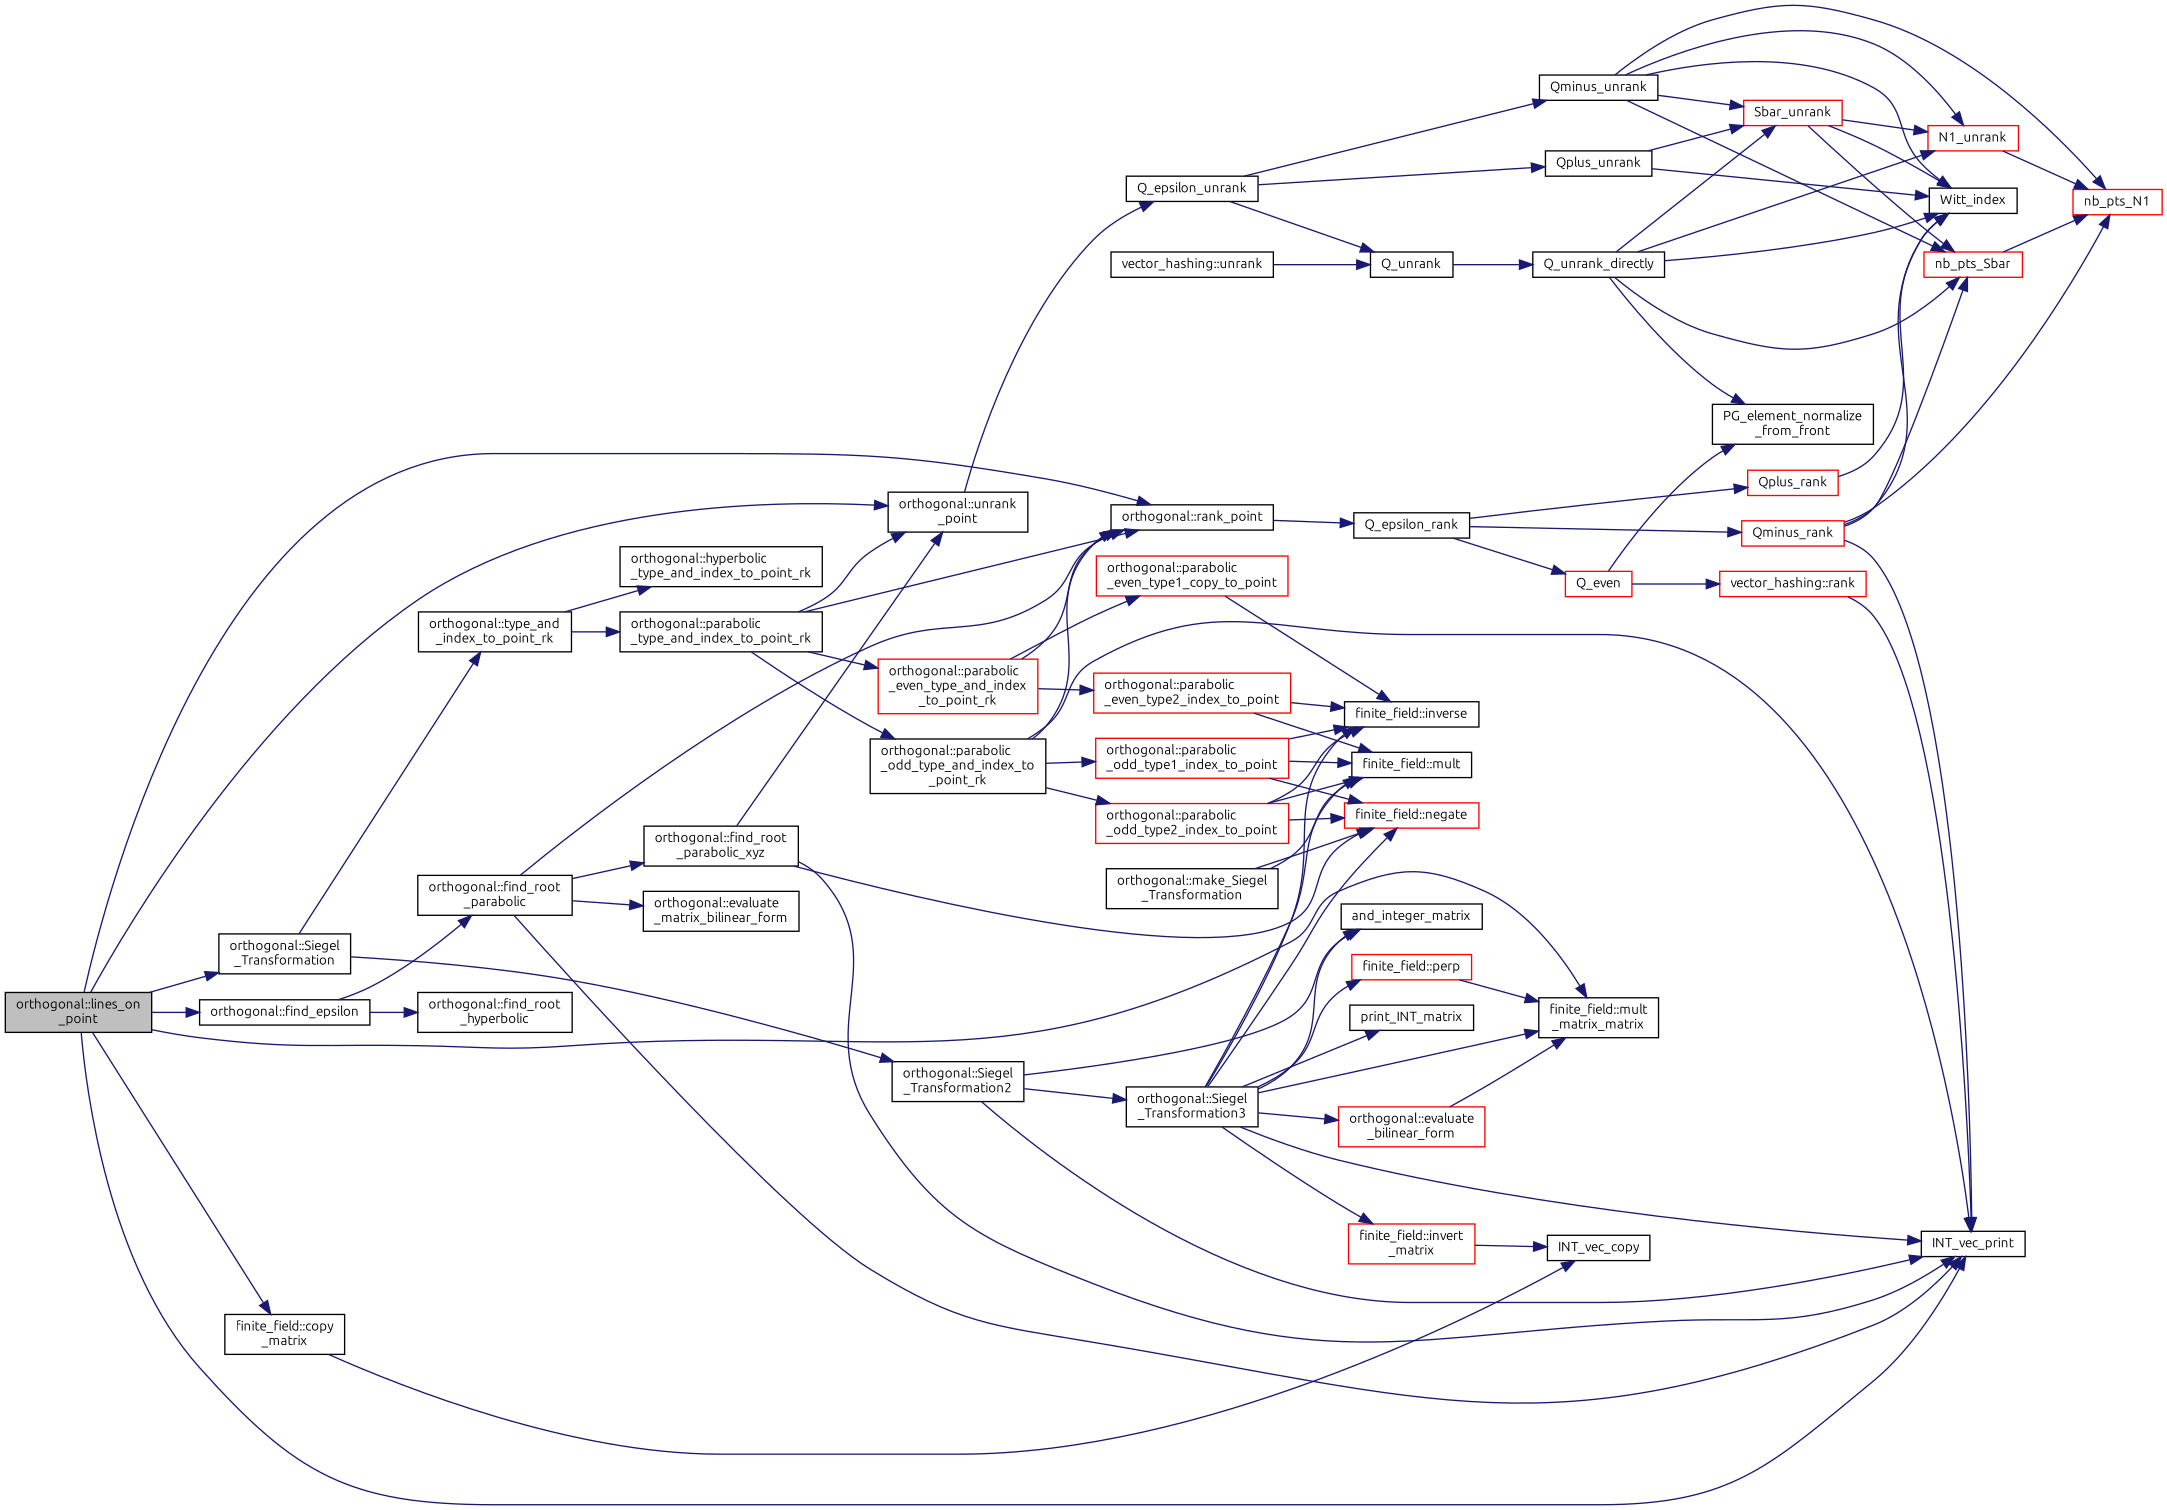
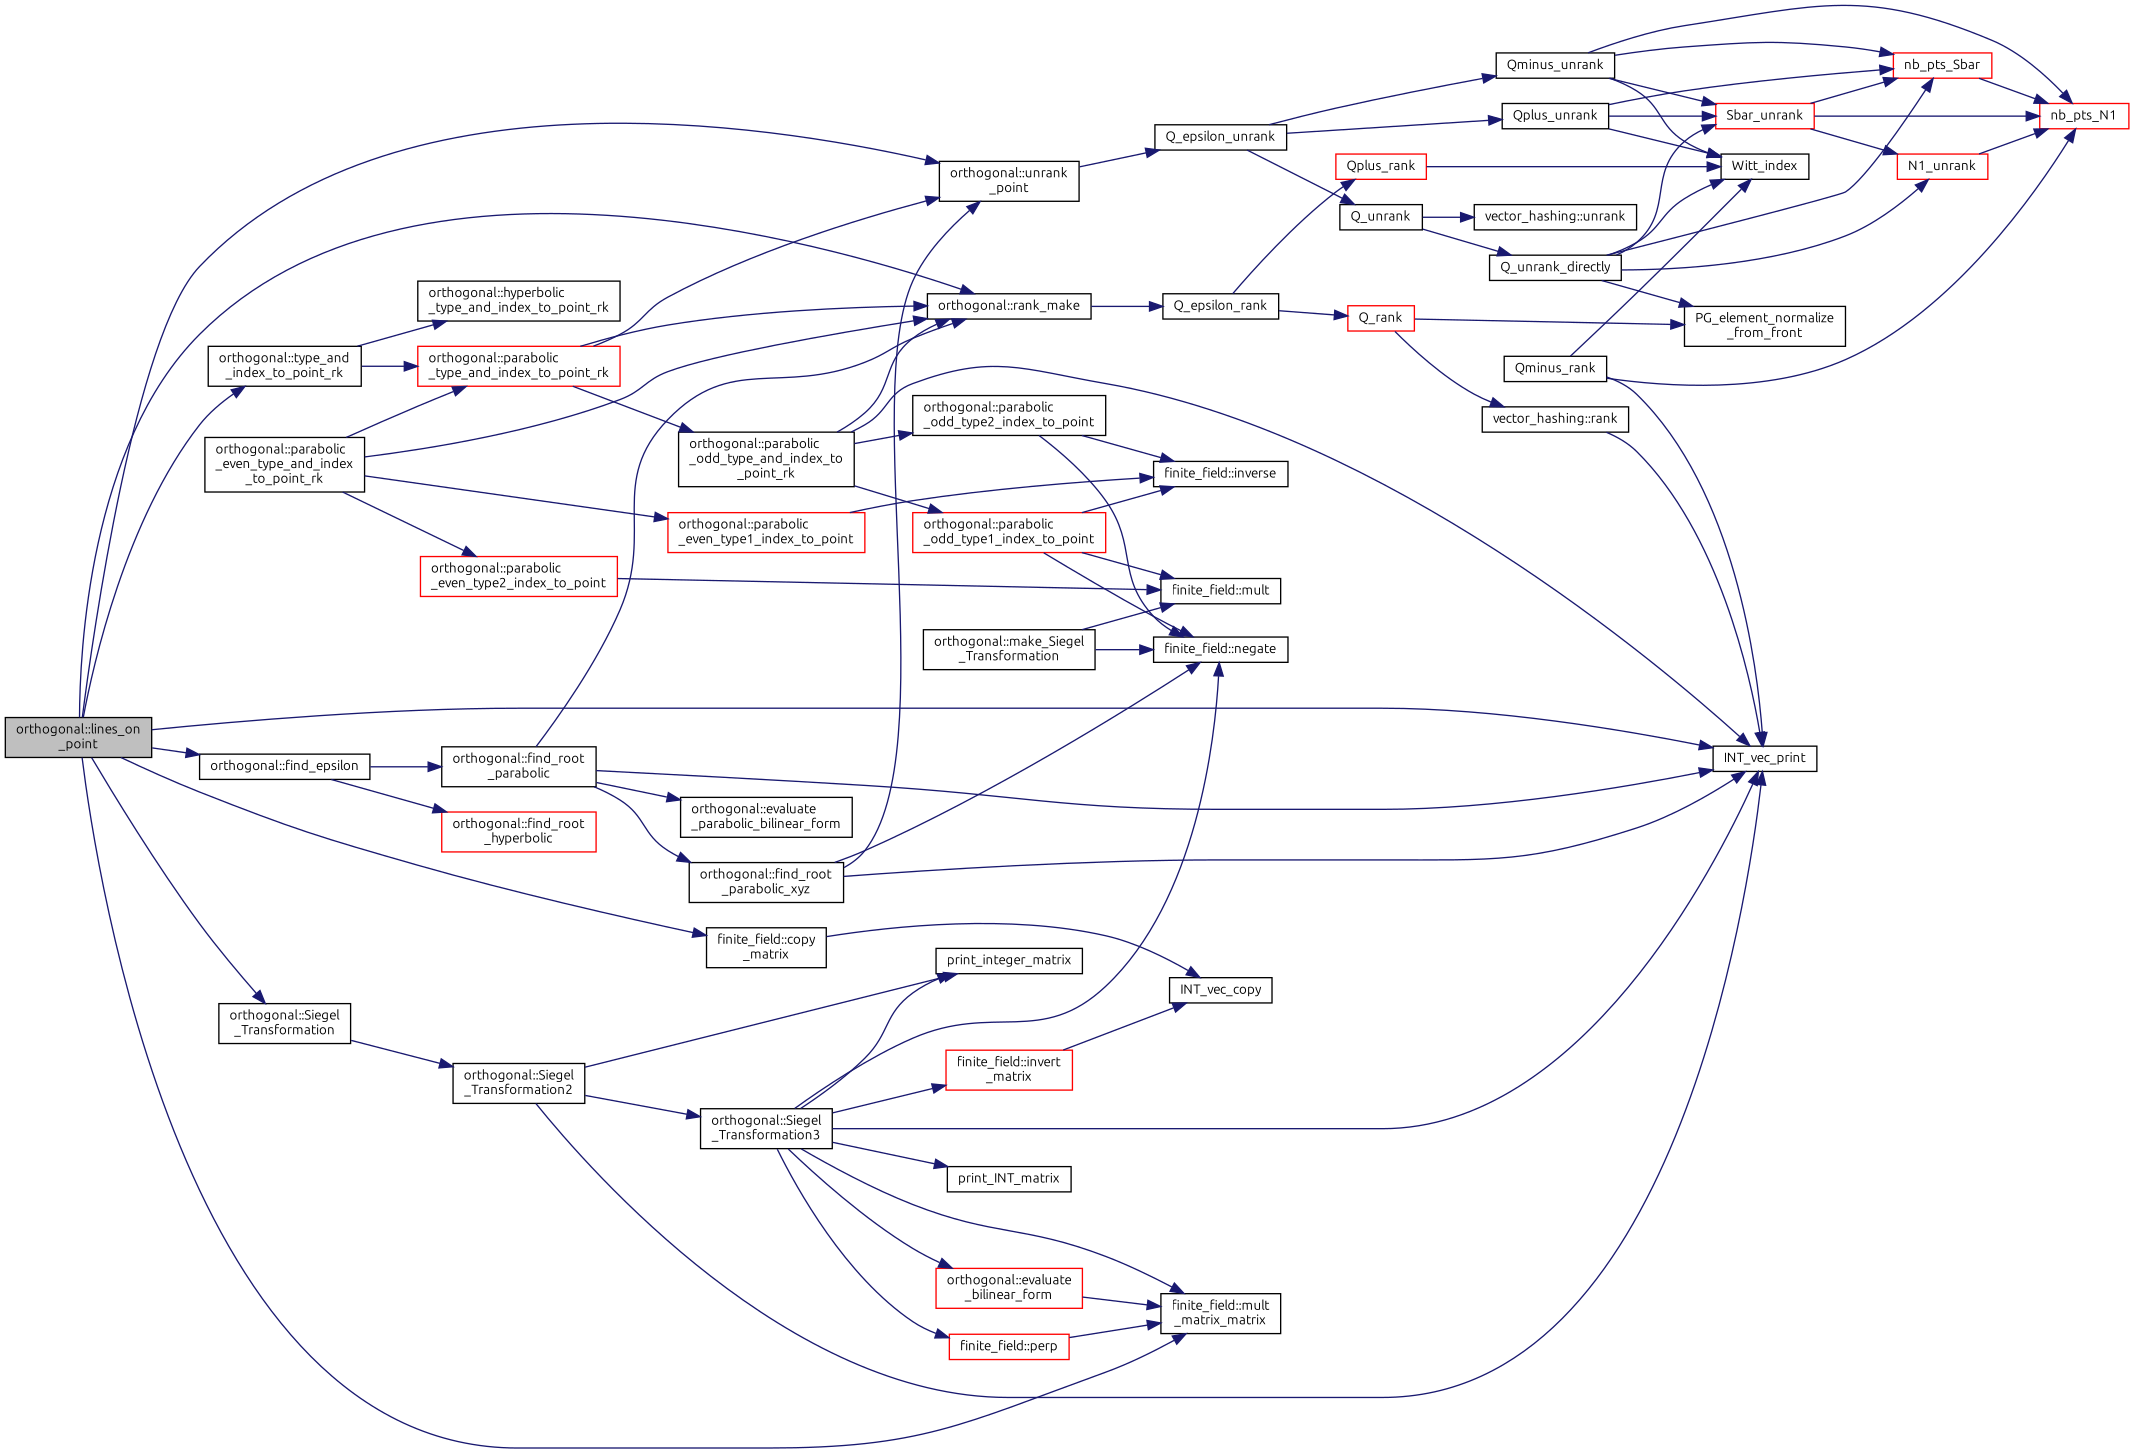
  digraph {
    fontname=Ubuntu
    rankdir=LR
    node [color=black fillcolor=white fontname=Ubuntu fontsize=10 shape=record style=filled]
    edge [color=midnightblue fontname=Ubuntu fontsize=10 labelfontname=Helvetica labelfontsize=10 style=solid]
    n1 [fillcolor=grey75 fontcolor=black height=0.2 label="orthogonal::lines_on\l_point" width=0.4]
    n2 [height=0.2 label="orthogonal::type_and\l_index_to_point_rk" width=0.4]
    n3 [height=0.2 label="orthogonal::unrank\l_point" width=0.4]
-   n4 [height=0.2 label="orthogonal::rank_point" width=0.4]
+   n4 [height=0.2 label="orthogonal::rank_make" width=0.4]
    n5 [height=0.2 label=INT_vec_print width=0.4]
    n6 [height=0.2 label="orthogonal::find_epsilon" width=0.4]
    n7 [height=0.2 label="orthogonal::Siegel\l_Transformation" width=0.4]
    n8 [height=0.2 label="finite_field::mult\l_matrix_matrix" width=0.4]
    n9 [height=0.2 label="finite_field::copy\l_matrix" width=0.4]
    n10 [height=0.2 label="orthogonal::hyperbolic\l_type_and_index_to_point_rk" width=0.4]
-   n11 [height=0.2 label="orthogonal::parabolic\l_type_and_index_to_point_rk" width=0.4]
+   n11 [color=red height=0.2 label="orthogonal::parabolic\l_type_and_index_to_point_rk" width=0.4]
    n12 [height=0.2 label=Q_epsilon_unrank width=0.4]
    n13 [height=0.2 label=Q_epsilon_rank width=0.4]
-   n14 [height=0.2 label="orthogonal::find_root\l_hyperbolic" width=0.4]
+   n14 [color=red height=0.2 label="orthogonal::find_root\l_hyperbolic" width=0.4]
    n15 [height=0.2 label="orthogonal::find_root\l_parabolic" width=0.4]
    n16 [height=0.2 label="orthogonal::Siegel\l_Transformation2" width=0.4]
    n17 [height=0.2 label=INT_vec_copy width=0.4]
-   n18 [color=red height=0.2 label="orthogonal::parabolic\l_even_type_and_index\l_to_point_rk" width=0.4]
+   n18 [height=0.2 label="orthogonal::parabolic\l_even_type_and_index\l_to_point_rk" width=0.4]
    n19 [height=0.2 label="orthogonal::parabolic\l_odd_type_and_index_to\l_point_rk" width=0.4]
-   n20 [color=red height=0.2 label="orthogonal::parabolic\l_even_type1_copy_to_point" width=0.4]
+   n20 [color=red height=0.2 label="orthogonal::parabolic\l_even_type1_index_to_point" width=0.4]
    n21 [color=red height=0.2 label="orthogonal::parabolic\l_even_type2_index_to_point" width=0.4]
    n22 [color=red height=0.2 label="orthogonal::parabolic\l_odd_type1_index_to_point" width=0.4]
-   n23 [color=red height=0.2 label="orthogonal::parabolic\l_odd_type2_index_to_point" width=0.4]
+   n23 [height=0.2 label="orthogonal::parabolic\l_odd_type2_index_to_point" width=0.4]
    n24 [height=0.2 label=Q_unrank width=0.4]
    n25 [height=0.2 label=Qplus_unrank width=0.4]
    n26 [height=0.2 label=Qminus_unrank width=0.4]
    n27 [height=0.2 label="vector_hashing::unrank" width=0.4]
    n28 [height=0.2 label=Q_unrank_directly width=0.4]
    n29 [height=0.2 label=Witt_index width=0.4]
    n30 [color=red height=0.2 label=Sbar_unrank width=0.4]
    n31 [color=red height=0.2 label=nb_pts_Sbar width=0.4]
    n32 [color=red height=0.2 label=N1_unrank width=0.4]
    n33 [color=red height=0.2 label=nb_pts_N1 width=0.4]
    n34 [height=0.2 label="PG_element_normalize\l_from_front" width=0.4]
-   n35 [color=red height=0.2 label=Q_even width=0.4]
+   n35 [color=red height=0.2 label=Q_rank width=0.4]
    n36 [color=red height=0.2 label=Qplus_rank width=0.4]
-   n37 [color=red height=0.2 label=Qminus_rank width=0.4]
-   n38 [color=red height=0.2 label="vector_hashing::rank" width=0.4]
+   n37 [height=0.2 label=Qminus_rank width=0.4]
+   n38 [height=0.2 label="vector_hashing::rank" width=0.4]
    n39 [height=0.2 label="finite_field::inverse" width=0.4]
    n40 [height=0.2 label="finite_field::mult" width=0.4]
-   n41 [color=red height=0.2 label="finite_field::negate" width=0.4]
+   n41 [height=0.2 label="finite_field::negate" width=0.4]
    n42 [height=0.2 label="orthogonal::find_root\l_parabolic_xyz" width=0.4]
-   n43 [height=0.2 label="orthogonal::evaluate\l_matrix_bilinear_form" width=0.4]
+   n43 [height=0.2 label="orthogonal::evaluate\l_parabolic_bilinear_form" width=0.4]
    n44 [height=0.2 label="orthogonal::Siegel\l_Transformation3" width=0.4]
-   n45 [height=0.2 label=and_integer_matrix width=0.4]
+   n45 [height=0.2 label=print_integer_matrix width=0.4]
    n46 [height=0.2 label=print_INT_matrix width=0.4]
    n47 [color=red height=0.2 label="orthogonal::evaluate\l_bilinear_form" width=0.4]
    n48 [color=red height=0.2 label="finite_field::perp" width=0.4]
    n49 [color=red height=0.2 label="finite_field::invert\l_matrix" width=0.4]
    n50 [height=0.2 label="orthogonal::make_Siegel\l_Transformation" width=0.4]
-   n7 -> n2
+   n1 -> n2
    n1 -> n3
    n1 -> n4
    n1 -> n5
    n1 -> n6
    n1 -> n7
    n1 -> n8
    n1 -> n9
    n2 -> n10
    n2 -> n11
    n3 -> n12
    n4 -> n13
    n6 -> n14
    n6 -> n15
    n7 -> n16
    n9 -> n17
    n11 -> n3
    n11 -> n4
-   n11 -> n18
+   n18 -> n11
    n11 -> n19
    n12 -> n24
    n12 -> n25
    n12 -> n26
    n13 -> n35
    n13 -> n36
-   n13 -> n37
    n15 -> n4
    n15 -> n5
    n15 -> n42
    n15 -> n43
    n16 -> n5
    n16 -> n44
    n16 -> n45
    n18 -> n4
    n18 -> n20
    n18 -> n21
    n19 -> n4
    n19 -> n5
    n19 -> n22
    n19 -> n23
    n20 -> n39
-   n21 -> n39
    n21 -> n40
    n22 -> n39
    n22 -> n40
    n22 -> n41
    n23 -> n39
-   n23 -> n40
    n23 -> n41
-   n27 -> n24
+   n24 -> n27
    n24 -> n28
    n25 -> n29
    n25 -> n30
    n26 -> n29
    n26 -> n30
    n26 -> n31
-   n26 -> n32
    n26 -> n33
    n28 -> n29
    n28 -> n30
    n28 -> n31
    n28 -> n32
    n28 -> n34
    n30 -> n31
    n30 -> n32
-   n30 -> n29
+   n30 -> n33
    n31 -> n33
    n32 -> n33
    n35 -> n34
    n35 -> n38
    n36 -> n29
    n37 -> n5
    n37 -> n29
-   n37 -> n31
+   n25 -> n31
    n37 -> n33
    n38 -> n5
    n42 -> n3
    n42 -> n5
    n42 -> n41
    n44 -> n5
    n44 -> n8
-   n44 -> n39
-   n44 -> n40
    n44 -> n41
    n44 -> n45
    n44 -> n46
    n44 -> n47
    n44 -> n48
    n44 -> n49
    n47 -> n8
    n48 -> n8
    n49 -> n17
    n50 -> n40
    n50 -> n41
  }
